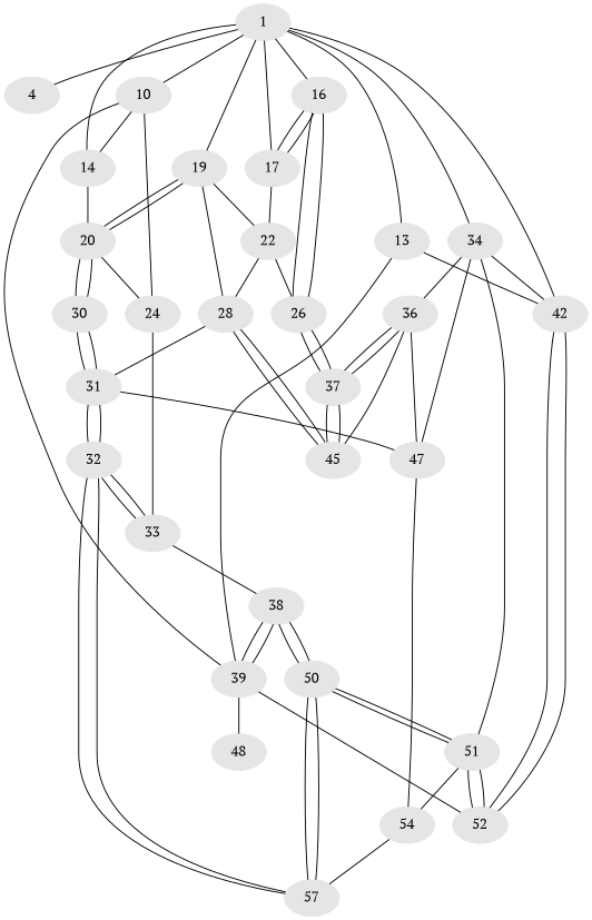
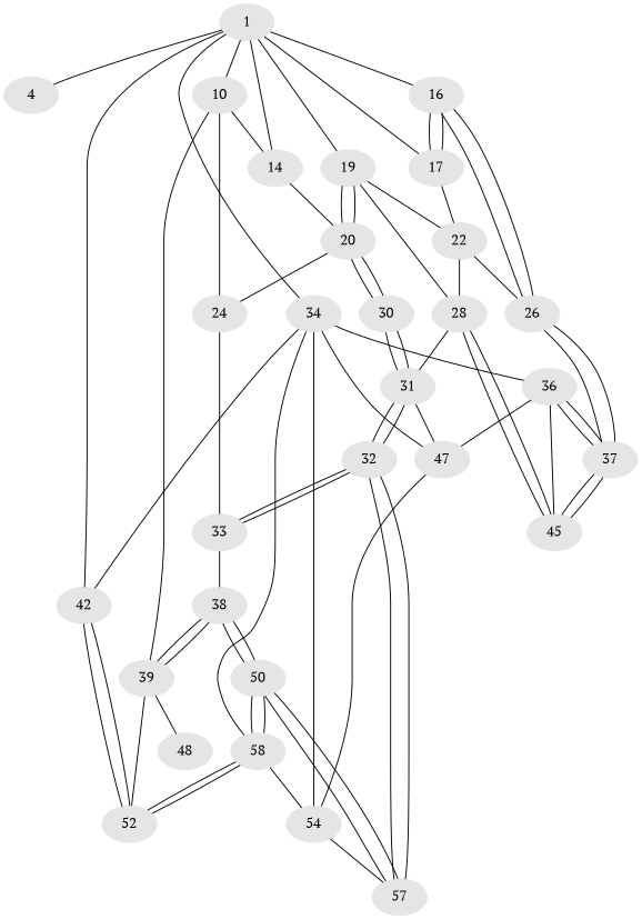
  graph {
    fontname="PT Serif"
    node [color=gray90 fontname="PT Serif" style=filled]
    edge [fontname="PT Serif"]
    1 [super="+2+5"]
    4
    10 [super="+15+11"]
-   13 [super="+41"]
    14
    16
    17 [super="+18"]
    19 [super="+23"]
    34 [super="+62+35"]
    42
    24 [super="+25"]
    39 [super="+40"]
    20 [super="+21"]
    26
    22 [super="+27"]
    28 [super="+29"]
    47 [super="+53"]
    36 [super="+46"]
-   51 [super="+61"]
+   51 [super="+61" label=58]
    54 [super="+59+55"]
    52
    33
    48
    30
    37
    45
    31
    38
    32
    57
    50
    1 -- 4 [weight=2]
    1 -- 10
-   1 -- 13
    1 -- 14
    1 -- 16
    1 -- 17 [weight=2]
    1 -- 19
    1 -- 34
    1 -- 42
    10 -- 14
    10 -- 24 [weight=2]
    10 -- 39
-   13 -- 42
-   13 -- 39
    14 -- 20
    16 -- 17
    16 -- 17
    16 -- 26
    16 -- 26
    17 -- 22
    19 -- 20
    19 -- 20
    19 -- 22
    19 -- 28
    34 -- 42
    34 -- 47
    34 -- 36
    34 -- 51
+   34 -- 54 [weight=2]
    42 -- 52
    42 -- 52
    24 -- 33
    39 -- 52
    39 -- 48 [weight=3]
    20 -- 24
    20 -- 30
    20 -- 30
    26 -- 37
    26 -- 37
    22 -- 26
    22 -- 28
    28 -- 45
    28 -- 45
    28 -- 31
    47 -- 54
    36 -- 47
    36 -- 37
    36 -- 37
    36 -- 45
    51 -- 54
    51 -- 52
    51 -- 52
    54 -- 57
    33 -- 38
    30 -- 31
    30 -- 31
    37 -- 45
    37 -- 45
    31 -- 47
    31 -- 32
    31 -- 32
    38 -- 39
    38 -- 39
    38 -- 50
    38 -- 50
    32 -- 33
    32 -- 33
    32 -- 57
    32 -- 57
    50 -- 51
    50 -- 51
    50 -- 57
    50 -- 57
  }
